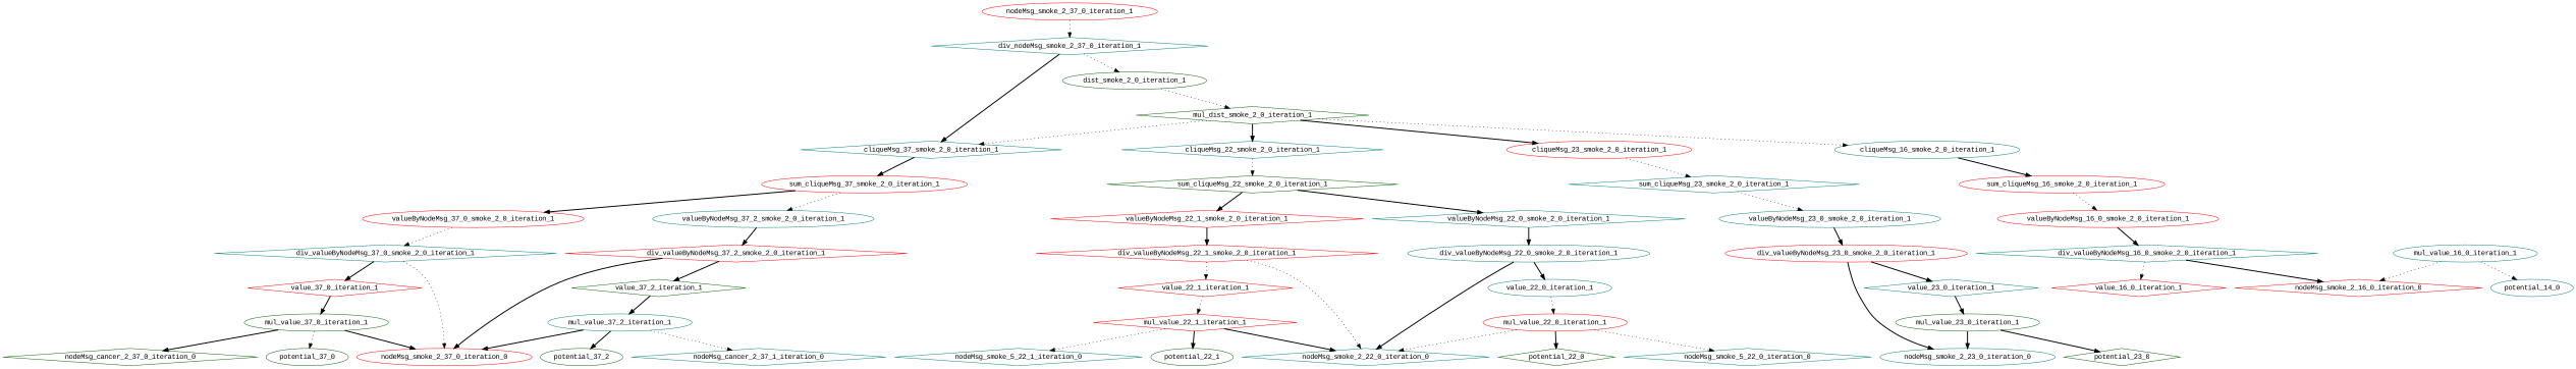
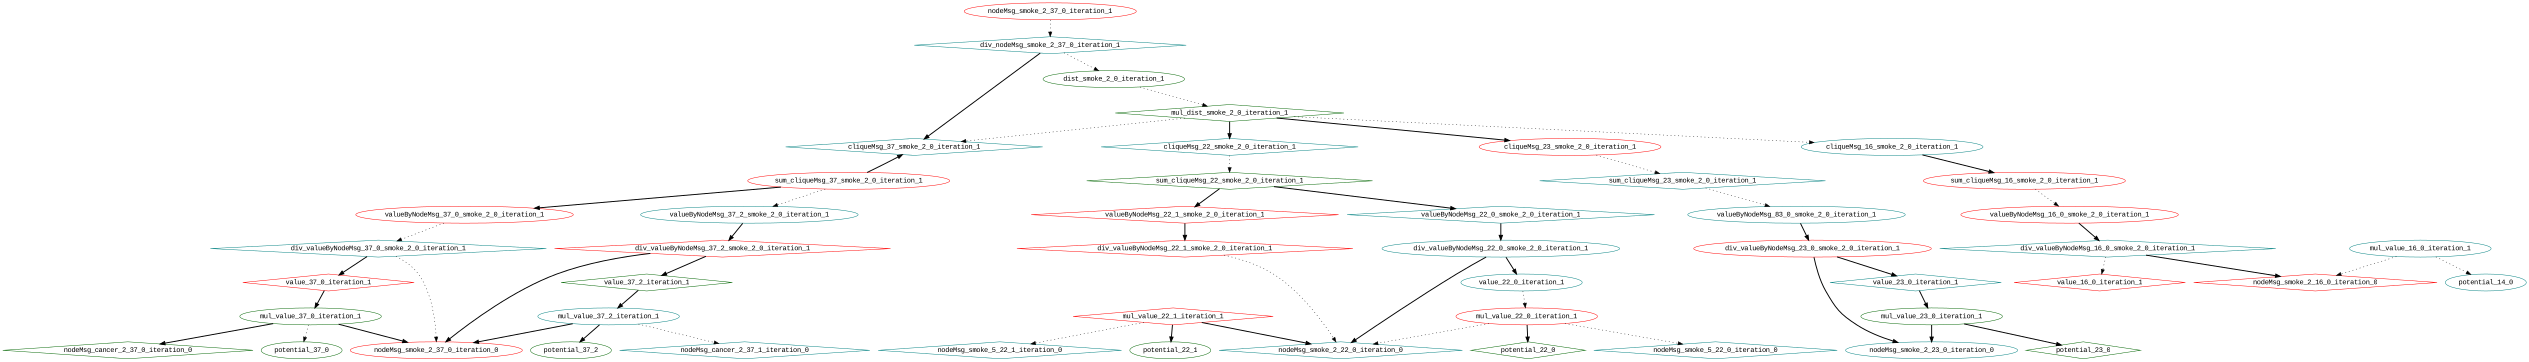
  digraph {
    fontname="Liberation Mono"
    node [color=teal fontname="Liberation Mono" shape=diamond]
    edge [fontname="Liberation Mono" style=bold]
    n1 [color=red label=nodeMsg_smoke_2_37_0_iteration_1 shape=ellipse]
    n2 [label=div_nodeMsg_smoke_2_37_0_iteration_1]
    n3 [color=darkgreen label=dist_smoke_2_0_iteration_1 shape=ellipse]
    n4 [label=cliqueMsg_37_smoke_2_0_iteration_1]
    n5 [color=darkgreen label=mul_dist_smoke_2_0_iteration_1]
    n6 [color=red label=sum_cliqueMsg_37_smoke_2_0_iteration_1 shape=ellipse]
    n7 [label=cliqueMsg_16_smoke_2_0_iteration_1 shape=ellipse]
    n8 [label=cliqueMsg_22_smoke_2_0_iteration_1]
    n9 [color=red label=cliqueMsg_23_smoke_2_0_iteration_1 shape=ellipse]
    n10 [color=red label=sum_cliqueMsg_16_smoke_2_0_iteration_1 shape=ellipse]
    n11 [color=darkgreen label=sum_cliqueMsg_22_smoke_2_0_iteration_1]
    n12 [label=sum_cliqueMsg_23_smoke_2_0_iteration_1]
    n13 [color=red label=valueByNodeMsg_16_0_smoke_2_0_iteration_1 shape=ellipse]
    n14 [label=div_valueByNodeMsg_16_0_smoke_2_0_iteration_1]
    n15 [color=red label=value_16_0_iteration_1]
    n16 [color=red label=nodeMsg_smoke_2_16_0_iteration_0]
    n17 [label=mul_value_16_0_iteration_1 shape=ellipse]
    n18 [label=potential_14_0 shape=ellipse]
    n19 [label=valueByNodeMsg_22_0_smoke_2_0_iteration_1]
    n20 [color=red label=valueByNodeMsg_22_1_smoke_2_0_iteration_1]
    n21 [label=div_valueByNodeMsg_22_0_smoke_2_0_iteration_1 shape=ellipse]
    n22 [color=red label=div_valueByNodeMsg_22_1_smoke_2_0_iteration_1]
    n23 [label=value_22_0_iteration_1 shape=ellipse]
    n24 [label=nodeMsg_smoke_2_22_0_iteration_0]
    n25 [color=red label=mul_value_22_0_iteration_1 shape=ellipse]
    n26 [color=darkgreen label=potential_22_0]
    n27 [label=nodeMsg_smoke_5_22_0_iteration_0]
-   n28 [color=red label=value_22_1_iteration_1]
    n29 [color=red label=mul_value_22_1_iteration_1]
    n30 [color=darkgreen label=potential_22_1 shape=ellipse]
    n31 [label=nodeMsg_smoke_5_22_1_iteration_0]
-   n32 [label=valueByNodeMsg_23_0_smoke_2_0_iteration_1 shape=ellipse]
+   n32 [label=valueByNodeMsg_83_0_smoke_2_0_iteration_1 shape=ellipse]
    n33 [color=red label=div_valueByNodeMsg_23_0_smoke_2_0_iteration_1 shape=ellipse]
    n34 [label=value_23_0_iteration_1]
    n35 [label=nodeMsg_smoke_2_23_0_iteration_0 shape=ellipse]
    n36 [color=darkgreen label=mul_value_23_0_iteration_1 shape=ellipse]
    n37 [color=darkgreen label=potential_23_0]
    n38 [color=red label=valueByNodeMsg_37_0_smoke_2_0_iteration_1 shape=ellipse]
    n39 [label=valueByNodeMsg_37_2_smoke_2_0_iteration_1 shape=ellipse]
    n40 [label=div_valueByNodeMsg_37_0_smoke_2_0_iteration_1]
    n41 [color=red label=div_valueByNodeMsg_37_2_smoke_2_0_iteration_1]
    n42 [color=red label=value_37_0_iteration_1]
    n43 [color=red label=nodeMsg_smoke_2_37_0_iteration_0 shape=ellipse]
    n44 [color=darkgreen label=mul_value_37_0_iteration_1 shape=ellipse]
    n45 [color=darkgreen label=potential_37_0 shape=ellipse]
    n46 [color=darkgreen label=nodeMsg_cancer_2_37_0_iteration_0]
    n47 [color=darkgreen label=value_37_2_iteration_1]
    n48 [label=mul_value_37_2_iteration_1 shape=ellipse]
    n49 [color=darkgreen label=potential_37_2 shape=ellipse]
    n50 [label=nodeMsg_cancer_2_37_1_iteration_0]
    n1 -> n2 [style=dotted]
    n2 -> n3 [style=dotted]
    n2 -> n4
    n3 -> n5 [style=dotted]
-   n4 -> n6
+   n6 -> n4
    n5 -> n4 [style=dotted]
    n5 -> n7 [style=dotted]
    n5 -> n8
    n5 -> n9
    n6 -> n38
    n6 -> n39 [style=dotted]
    n7 -> n10
    n8 -> n11 [style=dotted]
    n9 -> n12 [style=dotted]
    n10 -> n13 [style=dotted]
    n11 -> n19
    n11 -> n20
    n12 -> n32 [style=dotted]
    n13 -> n14
    n14 -> n15 [style=dotted]
    n14 -> n16
    n17 -> n16 [style=dotted]
    n17 -> n18 [style=dotted]
    n19 -> n21
    n20 -> n22
    n21 -> n23
    n21 -> n24
    n22 -> n24 [style=dotted]
-   n22 -> n28 [style=dotted]
    n23 -> n25 [style=dotted]
    n25 -> n24 [style=dotted]
    n25 -> n26
    n25 -> n27 [style=dotted]
-   n28 -> n29 [style=dotted]
    n29 -> n24
    n29 -> n30
    n29 -> n31 [style=dotted]
    n32 -> n33
    n33 -> n34
    n33 -> n35
    n34 -> n36
    n36 -> n35
    n36 -> n37
    n38 -> n40 [style=dotted]
    n39 -> n41
    n40 -> n42
    n40 -> n43 [style=dotted]
    n41 -> n43
    n41 -> n47
    n42 -> n44
    n44 -> n43
    n44 -> n45 [style=dotted]
    n44 -> n46
    n47 -> n48
    n48 -> n43
    n48 -> n49
    n48 -> n50 [style=dotted]
  }
